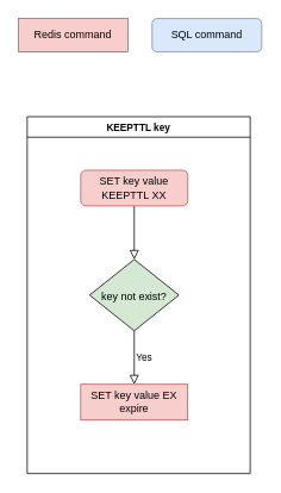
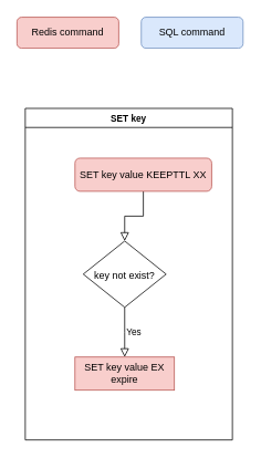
  <mxCell id="0" />
  <mxCell id="1" parent="0" />
- <mxCell id="2" value="KEEPTTL key" style="swimlane;whiteSpace=wrap;html=1;fontFamily=Helvetica;fontSize=11;fontColor=default;" parent="1" vertex="1"><mxGeometry x="30" y="130" width="250" height="400" as="geometry" /></mxCell>
+ <mxCell id="2" value="SET key" style="swimlane;whiteSpace=wrap;html=1;fontFamily=Helvetica;fontSize=11;fontColor=default;" parent="1" vertex="1"><mxGeometry x="30" y="130" width="250" height="400" as="geometry" /></mxCell>
  <mxCell id="3" value="" style="edgeStyle=orthogonalEdgeStyle;shape=connector;rounded=0;orthogonalLoop=1;jettySize=auto;html=1;shadow=0;labelBackgroundColor=none;strokeColor=default;strokeWidth=1;align=center;verticalAlign=middle;fontFamily=Helvetica;fontSize=11;fontColor=default;endArrow=block;endFill=0;endSize=8;" parent="2" source="5" target="8" edge="1"><mxGeometry relative="1" as="geometry"><Array as="points"><mxPoint x="120" y="270" /><mxPoint x="120" y="270" /></Array></mxGeometry></mxCell>
  <mxCell id="4" value="Yes" style="edgeLabel;html=1;align=center;verticalAlign=middle;resizable=0;points=[];fontSize=11;fontFamily=Helvetica;fontColor=default;" parent="3" vertex="1" connectable="0"><mxGeometry x="-0.033" relative="1" as="geometry"><mxPoint x="10" as="offset" /></mxGeometry></mxCell>
- <mxCell id="5" value="key not exist?" style="rhombus;whiteSpace=wrap;html=1;shadow=0;fontFamily=Helvetica;fontSize=12;align=center;strokeWidth=1;spacing=6;spacingTop=3;fillColor=#d5e8d4;" parent="2" vertex="1"><mxGeometry x="70" y="160" width="100" height="80" as="geometry" /></mxCell>
+ <mxCell id="5" value="key not exist?" style="rhombus;whiteSpace=wrap;html=1;shadow=0;fontFamily=Helvetica;fontSize=12;align=center;strokeWidth=1;spacing=6;spacingTop=3;" parent="2" vertex="1"><mxGeometry x="70" y="160" width="100" height="80" as="geometry" /></mxCell>
  <mxCell id="6" value="" style="edgeStyle=orthogonalEdgeStyle;shape=connector;rounded=0;orthogonalLoop=1;jettySize=auto;html=1;shadow=0;labelBackgroundColor=none;strokeColor=default;strokeWidth=1;align=center;verticalAlign=middle;fontFamily=Helvetica;fontSize=11;fontColor=default;endArrow=block;endFill=0;endSize=8;" parent="2" source="7" target="5" edge="1"><mxGeometry relative="1" as="geometry" /></mxCell>
- <mxCell id="7" value="SET key value KEEPTTL XX" style="rounded=1;whiteSpace=wrap;html=1;fontSize=12;glass=0;strokeWidth=1;shadow=0;fillColor=#f8cecc;strokeColor=#b85450;" parent="2" vertex="1"><mxGeometry x="60" y="60" width="120" height="40" as="geometry" /></mxCell>
+ <mxCell id="7" value="SET key value KEEPTTL XX" style="rounded=1;whiteSpace=wrap;html=1;fontSize=12;glass=0;strokeWidth=1;shadow=0;fillColor=#f8cecc;strokeColor=#b85450;" parent="2" vertex="1"><mxGeometry x="60" y="60" width="165" height="40" as="geometry" /></mxCell>
  <mxCell id="8" value="SET key value EX expire" style="whiteSpace=wrap;html=1;fontSize=12;glass=0;strokeWidth=1;shadow=0;fillColor=#f8cecc;strokeColor=#b85450;rounded=0;" parent="2" vertex="1"><mxGeometry x="60" y="300" width="120" height="40" as="geometry" /></mxCell>
- <mxCell id="9" value="Redis command" style="whiteSpace=wrap;html=1;fontSize=12;glass=0;strokeWidth=1;shadow=0;fillColor=#f8cecc;strokeColor=#b85450;rounded=0;" parent="1" vertex="1"><mxGeometry x="20" y="20" width="122.857" height="37.377" as="geometry" /></mxCell>
+ <mxCell id="9" value="Redis command" style="rounded=1;whiteSpace=wrap;html=1;fontSize=12;glass=0;strokeWidth=1;shadow=0;fillColor=#f8cecc;strokeColor=#b85450;" parent="1" vertex="1"><mxGeometry x="20" y="20" width="122.857" height="37.377" as="geometry" /></mxCell>
  <mxCell id="10" value="SQL command" style="rounded=1;whiteSpace=wrap;html=1;fontSize=12;glass=0;strokeWidth=1;shadow=0;fillColor=#dae8fc;strokeColor=#6c8ebf;" parent="1" vertex="1"><mxGeometry x="170" y="20" width="122.857" height="37.377" as="geometry" /></mxCell>
